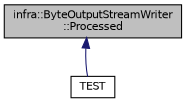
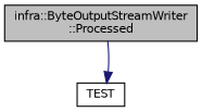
  digraph {
    rankdir=TB
    node [color=black fontname=Helvetica fontsize=10 shape=record style=filled]
    n1 [fillcolor=grey75 fontcolor=black height=0.2 label="infra::ByteOutputStreamWriter\l::Processed" width=0.4]
    n2 [fillcolor=white height=0.2 label=TEST width=0.4]
-   n1 -> n2 [color=midnightblue dir=back fontname=Helvetica fontsize=10 labelfontname=Helvetica labelfontsize=10 style=solid]
+   n2 -> n1 [color=midnightblue dir=back fontname=Helvetica fontsize=10 labelfontname=Helvetica labelfontsize=10 style=solid]
  }
